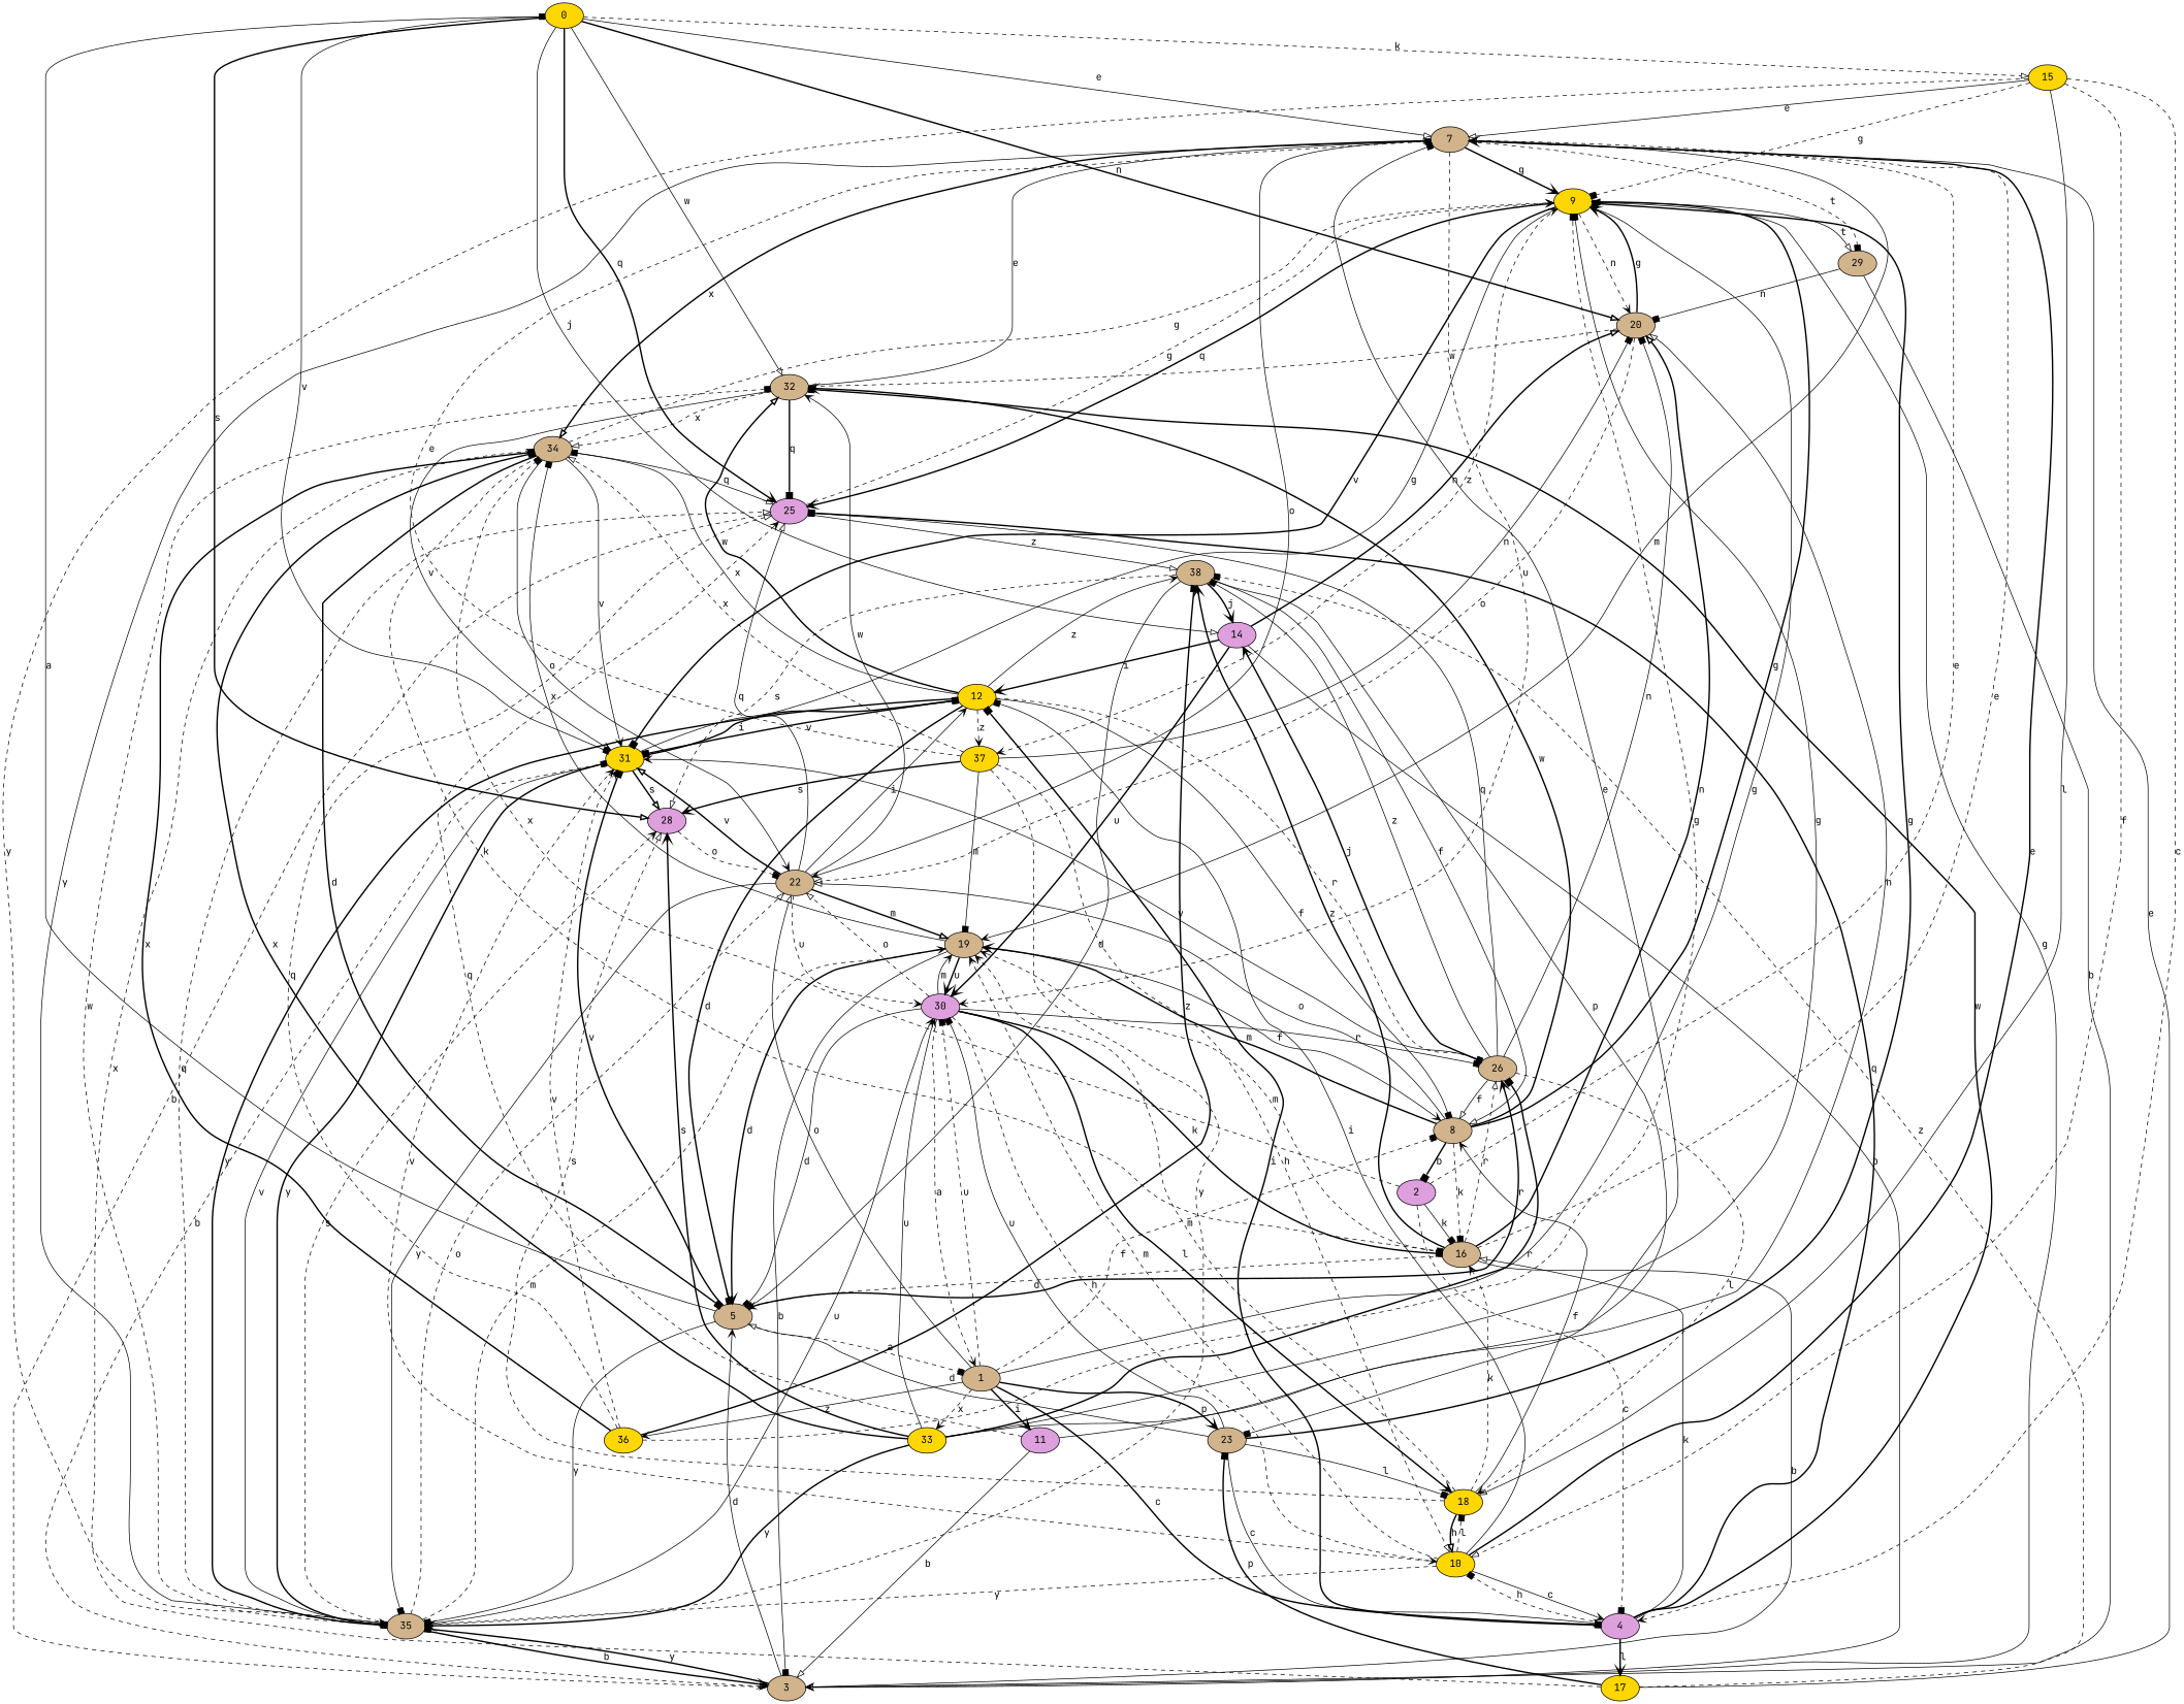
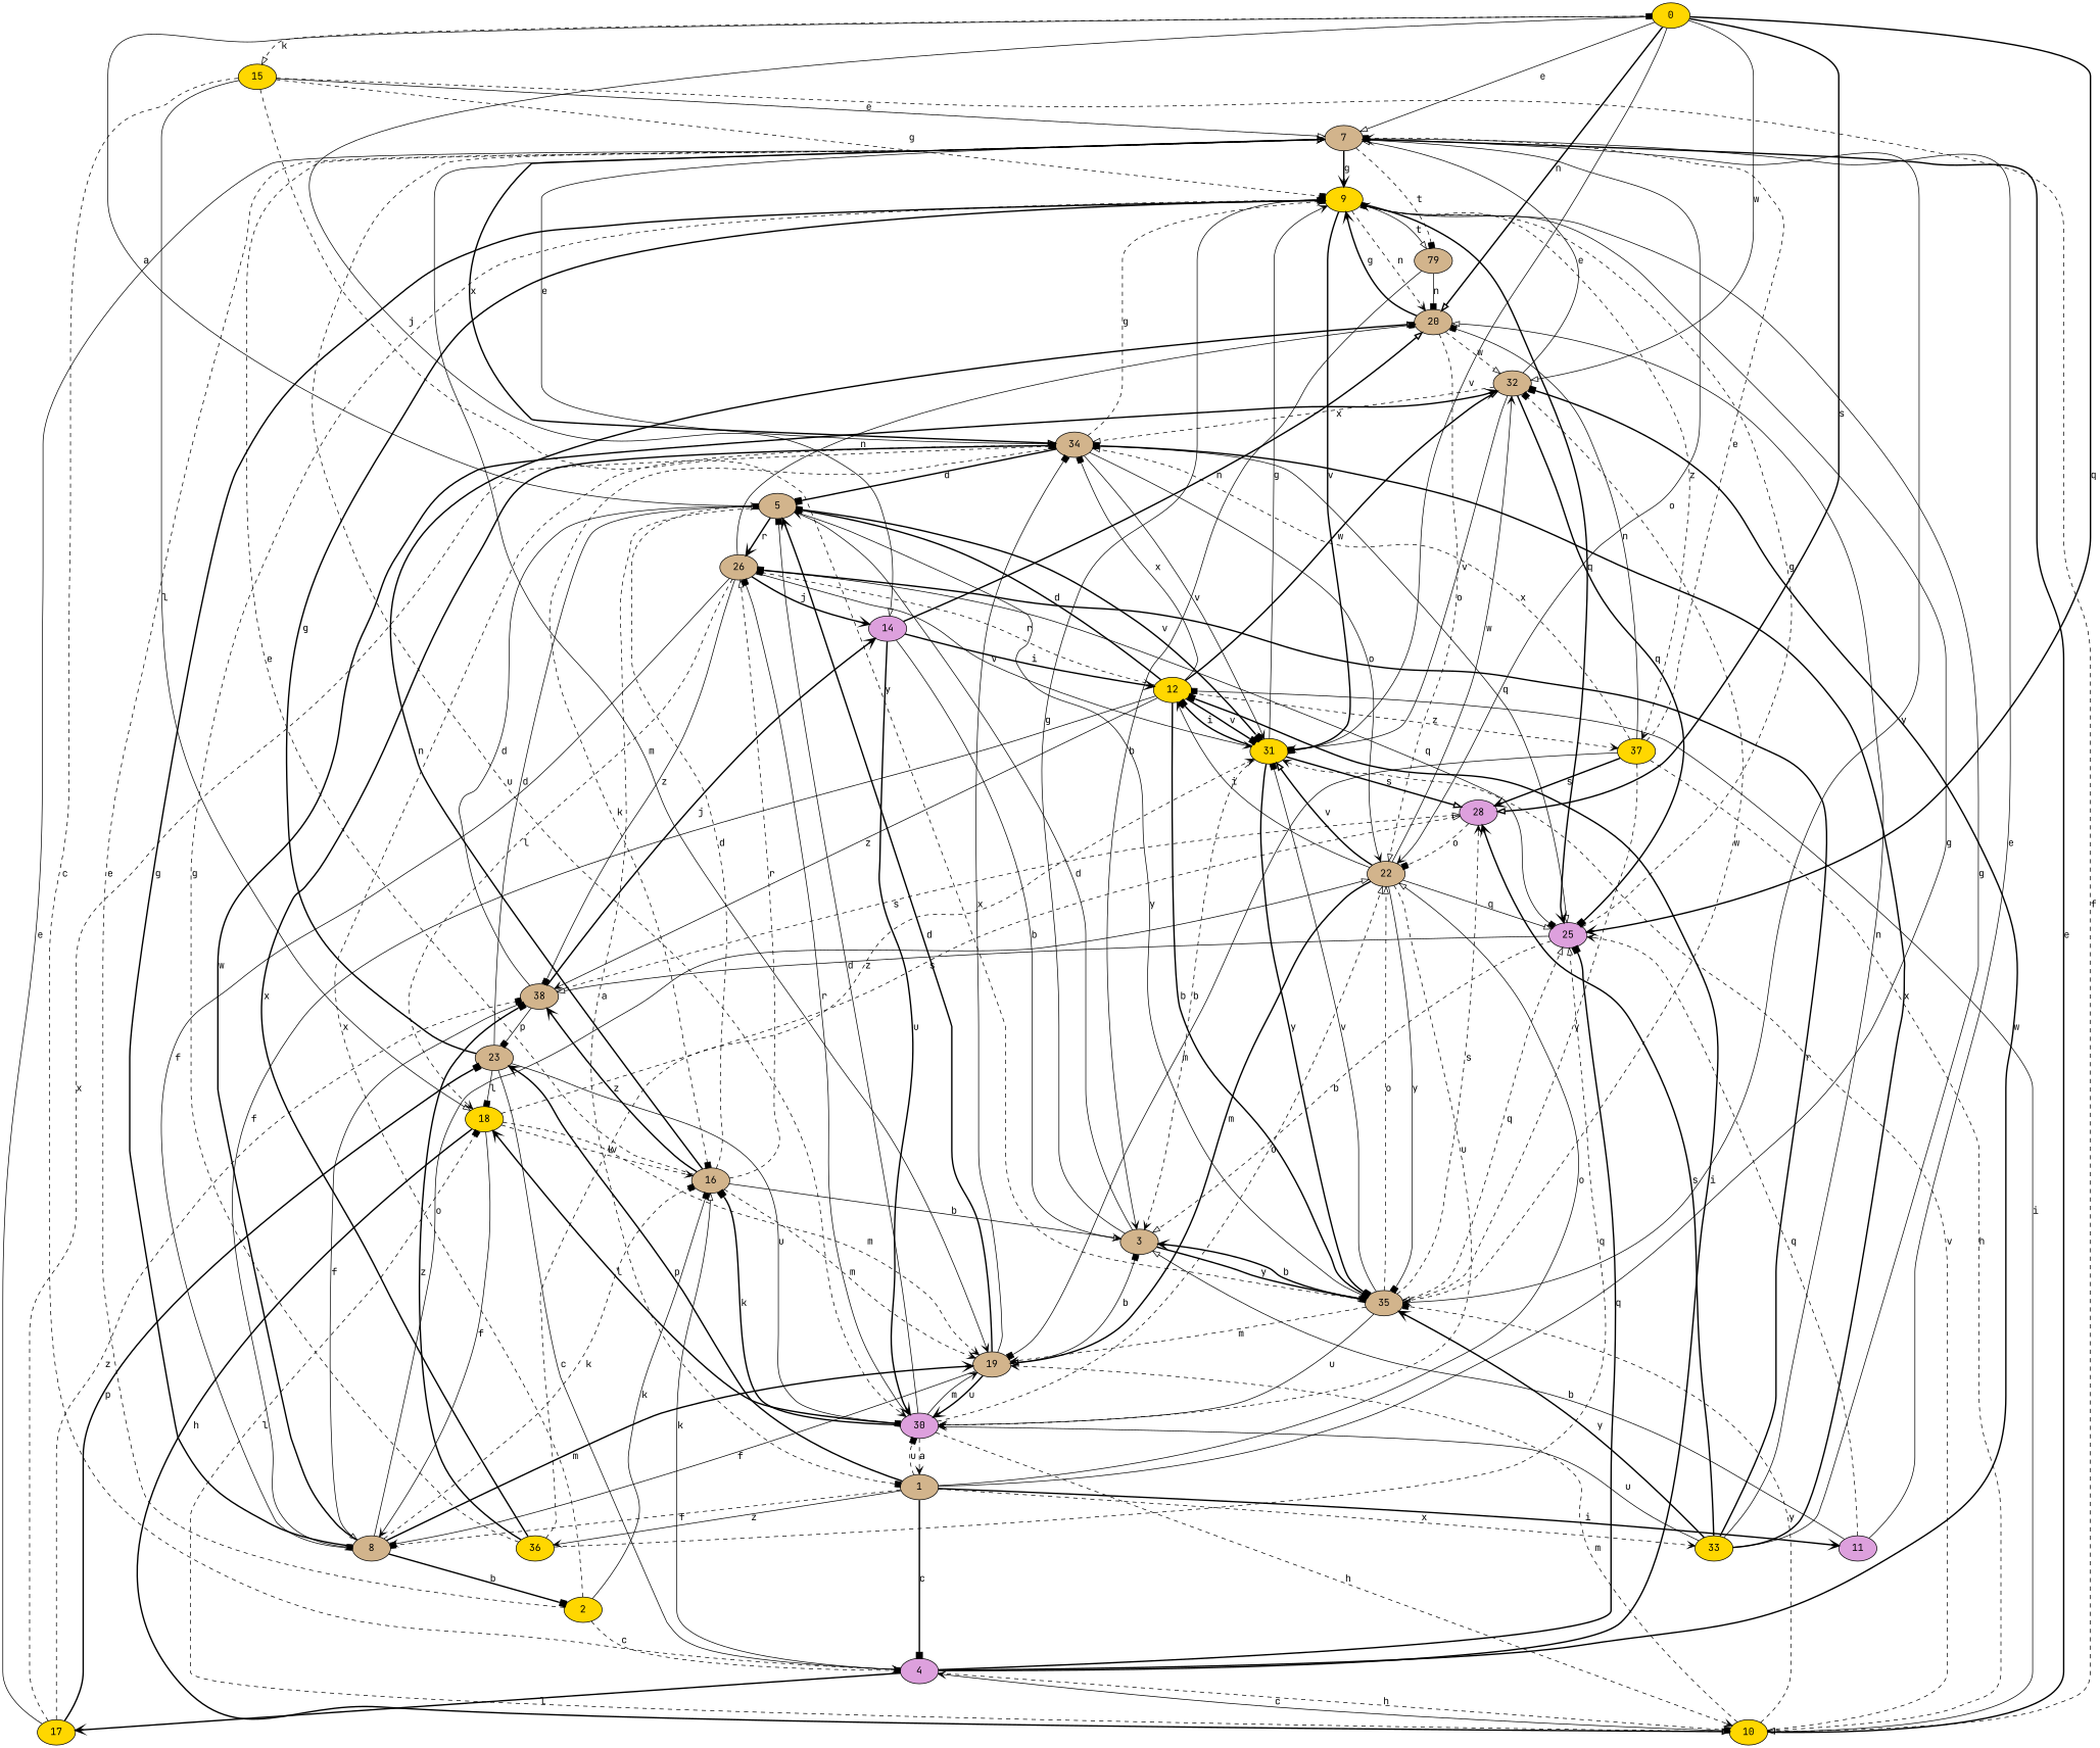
  strict digraph {
    fontname="JetBrains Mono"
    node [fillcolor=tan fontname="JetBrains Mono" style=filled]
    edge [arrowhead=vee fontname="JetBrains Mono" style=solid]
    0 [fillcolor=gold]
    7
    14 [fillcolor=plum]
    15 [fillcolor=gold]
    20
    25 [fillcolor=plum]
    28 [fillcolor=plum]
    31 [fillcolor=gold]
    32
    9 [fillcolor=gold]
    22
    30 [fillcolor=plum]
    34
    35
    19
-   29
+   29 [label=79]
    3
    12 [fillcolor=gold]
    4 [fillcolor=plum]
    10 [fillcolor=gold]
    18 [fillcolor=gold]
    38
    1
    8
    11 [fillcolor=plum]
    23
    33 [fillcolor=gold]
    36 [fillcolor=gold]
    16
    17 [fillcolor=gold]
-   2 [fillcolor=plum]
+   2 [fillcolor=gold]
    37 [fillcolor=gold]
    5
    26
    0 -> 7 [arrowhead=onormal label=e]
    0 -> 14 [arrowhead=onormal label=j]
    0 -> 15 [arrowhead=onormal label=k style=dashed]
    0 -> 20 [arrowhead=onormal label=n style=bold]
    0 -> 25 [label=q style=bold]
    0 -> 28 [arrowhead=onormal label=s style=bold]
    0 -> 31 [arrowhead=box label=v]
    0 -> 32 [arrowhead=onormal label=w]
    7 -> 9 [label=g style=bold]
    7 -> 22 [label=o]
    7 -> 30 [label=u style=dashed]
    7 -> 34 [arrowhead=onormal label=x style=bold]
    7 -> 35 [label=y]
    7 -> 19 [label=m]
    7 -> 29 [arrowhead=box label=t style=dashed]
    14 -> 20 [arrowhead=onormal label=n style=bold]
    14 -> 30 [label=u style=bold]
    14 -> 3 [arrowhead=onormal label=b]
    14 -> 12 [label=i style=bold]
    15 -> 7 [arrowhead=onormal label=e]
    15 -> 9 [arrowhead=box label=g style=dashed]
    15 -> 35 [arrowhead=onormal label=y style=dashed]
    15 -> 4 [label=c style=dashed]
    15 -> 10 [arrowhead=onormal label=f style=dashed]
    15 -> 18 [arrowhead=onormal label=l]
    20 -> 32 [arrowhead=onormal label=w style=dashed]
    20 -> 9 [label=g style=bold]
    20 -> 22 [arrowhead=onormal label=o style=dashed]
    25 -> 9 [label=g style=dashed]
    25 -> 3 [arrowhead=onormal label=b style=dashed]
    25 -> 38 [arrowhead=onormal label=z]
    28 -> 22 [arrowhead=box label=o style=dashed]
    31 -> 28 [arrowhead=onormal label=s style=bold]
    31 -> 9 [label=g]
    31 -> 35 [arrowhead=box label=y style=bold]
    31 -> 3 [label=b style=dashed]
    31 -> 12 [arrowhead=box label=i style=bold]
    32 -> 7 [arrowhead=onormal label=e]
    32 -> 25 [arrowhead=box label=q style=bold]
    32 -> 31 [label=v]
    32 -> 34 [arrowhead=onormal label=x style=dashed]
    9 -> 20 [label=n style=dashed]
    9 -> 25 [label=q style=bold]
    9 -> 31 [arrowhead=box label=v style=bold]
    9 -> 29 [arrowhead=onormal label=t]
    9 -> 37 [label=z style=dashed]
    22 -> 25 [arrowhead=onormal label=q]
    22 -> 31 [arrowhead=onormal label=v style=bold]
    22 -> 32 [label=w]
    22 -> 30 [label=u style=dashed]
    22 -> 35 [arrowhead=box label=y]
    22 -> 19 [arrowhead=onormal label=m style=bold]
    22 -> 12 [label=i]
    30 -> 22 [arrowhead=onormal label=o style=dashed]
    30 -> 19 [label=m]
    30 -> 10 [label=h style=dashed]
    30 -> 18 [label=l style=bold]
    30 -> 1 [label=a style=dashed]
    30 -> 16 [arrowhead=box label=k style=bold]
    30 -> 5 [arrowhead=box label=d]
    30 -> 26 [arrowhead=box label=r]
+   34 -> 7 [label=e]
    34 -> 25 [arrowhead=onormal label=q]
    34 -> 31 [label=v]
    34 -> 9 [label=g style=dashed]
    34 -> 22 [label=o]
    34 -> 16 [arrowhead=box label=k style=dashed]
    34 -> 5 [arrowhead=box label=d style=bold]
    35 -> 25 [arrowhead=onormal label=q style=dashed]
    35 -> 28 [label=s style=dashed]
    35 -> 31 [arrowhead=box label=v]
    35 -> 32 [arrowhead=box label=w style=dashed]
    35 -> 22 [arrowhead=onormal label=o style=dashed]
    35 -> 30 [label=u]
    35 -> 19 [label=m style=dashed]
    35 -> 3 [label=b style=bold]
    19 -> 30 [label=u style=bold]
    19 -> 34 [arrowhead=box label=x]
    19 -> 3 [arrowhead=box label=b]
    19 -> 8 [label=f]
    19 -> 5 [label=d style=bold]
    29 -> 20 [arrowhead=box label=n]
    29 -> 3 [label=b]
    3 -> 9 [arrowhead=onormal label=g]
    3 -> 35 [arrowhead=box label=y style=bold]
    3 -> 5 [label=d]
    12 -> 31 [arrowhead=box label=v style=bold]
    12 -> 32 [arrowhead=onormal label=w style=bold]
    12 -> 34 [arrowhead=box label=x]
-   12 -> 35 [arrowhead=box label=y style=bold]
+   12 -> 35 [arrowhead=box label=b style=bold]
    12 -> 38 [label=z]
    12 -> 8 [arrowhead=box label=f]
    12 -> 37 [label=z style=dashed]
    12 -> 5 [arrowhead=box label=d style=bold]
    12 -> 26 [arrowhead=box label=r style=dashed]
    4 -> 25 [arrowhead=box label=q style=bold]
    4 -> 32 [arrowhead=box label=w style=bold]
    4 -> 12 [arrowhead=box label=i style=bold]
    4 -> 10 [arrowhead=box label=h style=dashed]
    4 -> 16 [arrowhead=onormal label=k]
    4 -> 17 [label=l style=bold]
    10 -> 7 [label=e style=bold]
    10 -> 31 [label=v style=dashed]
    10 -> 35 [arrowhead=box label=y style=dashed]
    10 -> 19 [label=m style=dashed]
    10 -> 12 [arrowhead=box label=i]
    10 -> 4 [label=c]
    10 -> 18 [arrowhead=box label=l style=dashed]
    18 -> 28 [arrowhead=onormal label=s style=dashed]
    18 -> 19 [label=m style=dashed]
    18 -> 10 [arrowhead=onormal label=h style=bold]
    18 -> 8 [label=f]
    18 -> 16 [label=k style=dashed]
    38 -> 14 [label=j style=bold]
    38 -> 28 [arrowhead=onormal label=s style=dashed]
    38 -> 8 [arrowhead=onormal label=f]
    38 -> 23 [arrowhead=box label=p]
    38 -> 5 [arrowhead=box label=d]
    1 -> 9 [label=g]
    1 -> 22 [arrowhead=onormal label=o]
    1 -> 30 [arrowhead=box label=u style=dashed]
    1 -> 4 [arrowhead=box label=c style=bold]
    1 -> 8 [arrowhead=box label=f style=dashed]
    1 -> 11 [label=i style=bold]
    1 -> 23 [label=p style=bold]
    1 -> 33 [label=x style=dashed]
    1 -> 36 [label=z]
    8 -> 32 [label=w style=bold]
    8 -> 9 [arrowhead=onormal label=g style=bold]
    8 -> 22 [arrowhead=onormal label=o]
    8 -> 19 [label=m style=bold]
    8 -> 16 [arrowhead=box label=k style=dashed]
    8 -> 2 [arrowhead=box label=b style=bold]
    11 -> 7 [arrowhead=box label=e]
    11 -> 25 [label=q style=dashed]
    11 -> 3 [arrowhead=onormal label=b]
    23 -> 9 [arrowhead=box label=g style=bold]
    23 -> 30 [arrowhead=box label=u]
    23 -> 4 [label=c]
    23 -> 18 [arrowhead=box label=l]
    23 -> 5 [arrowhead=onormal label=d]
    33 -> 20 [arrowhead=onormal label=n]
    33 -> 28 [label=s style=bold]
    33 -> 9 [arrowhead=box label=g]
    33 -> 30 [label=u]
    33 -> 34 [arrowhead=box label=x style=bold]
    33 -> 35 [label=y style=bold]
    33 -> 26 [arrowhead=box label=r style=bold]
    36 -> 25 [arrowhead=onormal label=q style=dashed]
    36 -> 31 [label=v style=dashed]
    36 -> 9 [arrowhead=box label=g style=dashed]
    36 -> 34 [arrowhead=box label=x style=bold]
    36 -> 38 [arrowhead=box label=z style=bold]
    16 -> 7 [arrowhead=onormal label=e style=dashed]
    16 -> 20 [arrowhead=onormal label=n style=bold]
    16 -> 19 [label=m style=dashed]
    16 -> 3 [label=b]
    16 -> 38 [label=z style=bold]
    16 -> 5 [label=d style=dashed]
    16 -> 26 [arrowhead=onormal label=r style=dashed]
    17 -> 7 [arrowhead=onormal label=e]
    17 -> 34 [arrowhead=onormal label=x style=dashed]
    17 -> 38 [arrowhead=box label=z style=dashed]
    17 -> 23 [arrowhead=box label=p style=bold]
    2 -> 7 [label=e style=dashed]
    2 -> 34 [arrowhead=box label=x style=dashed]
    2 -> 4 [arrowhead=box label=c style=dashed]
    2 -> 16 [arrowhead=box label=k]
    37 -> 7 [arrowhead=box label=e style=dashed]
    37 -> 20 [arrowhead=box label=n]
    37 -> 28 [label=s style=bold]
    37 -> 34 [arrowhead=onormal label=x style=dashed]
    37 -> 35 [arrowhead=onormal label=y style=dashed]
    37 -> 19 [arrowhead=box label=m]
    37 -> 10 [arrowhead=onormal label=h style=dashed]
    5 -> 0 [arrowhead=box label=a]
    5 -> 31 [arrowhead=box label=v style=bold]
    5 -> 35 [arrowhead=box label=y]
    5 -> 1 [arrowhead=box label=a style=dashed]
    5 -> 26 [label=r style=bold]
    26 -> 14 [label=j style=bold]
    26 -> 20 [arrowhead=box label=n]
    26 -> 25 [arrowhead=box label=q]
    26 -> 31 [label=v]
    26 -> 18 [label=l style=dashed]
    26 -> 38 [arrowhead=box label=z]
    26 -> 8 [arrowhead=onormal label=f]
  }
